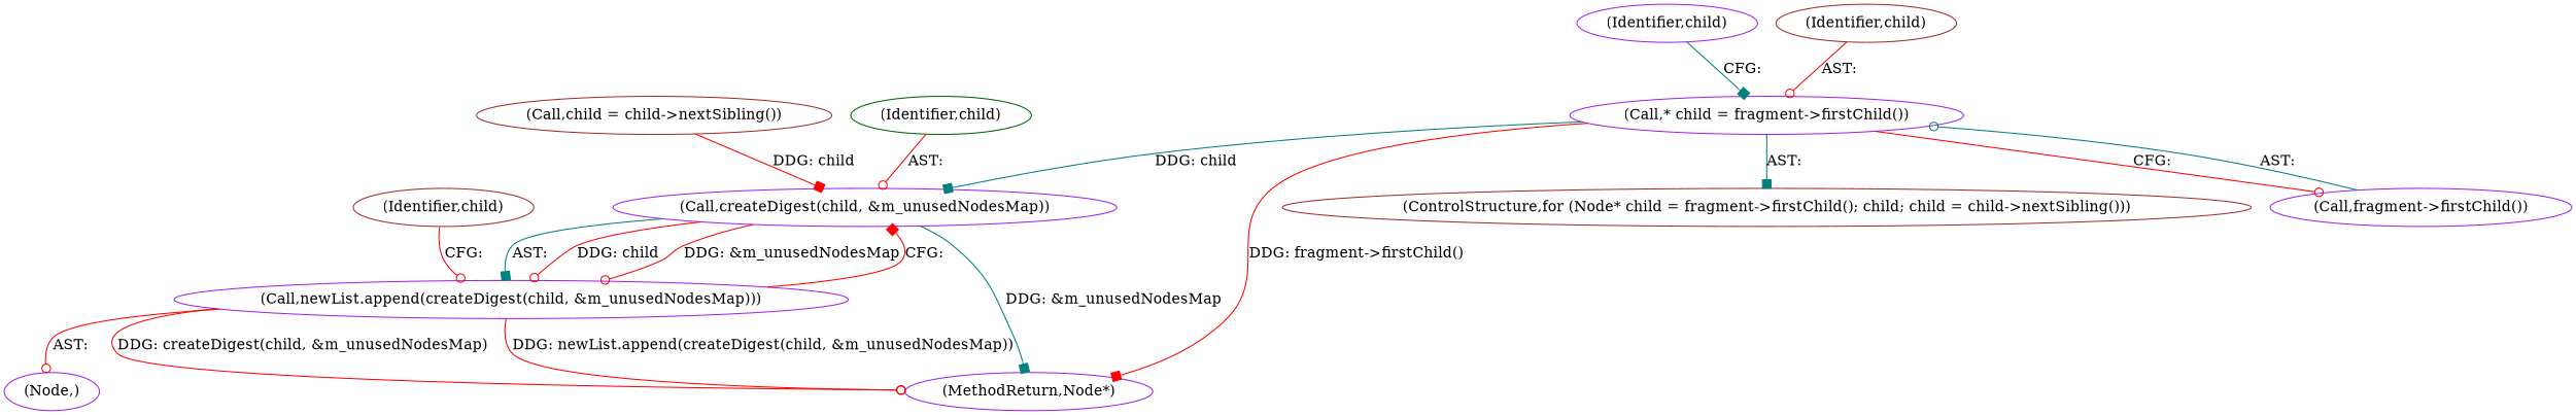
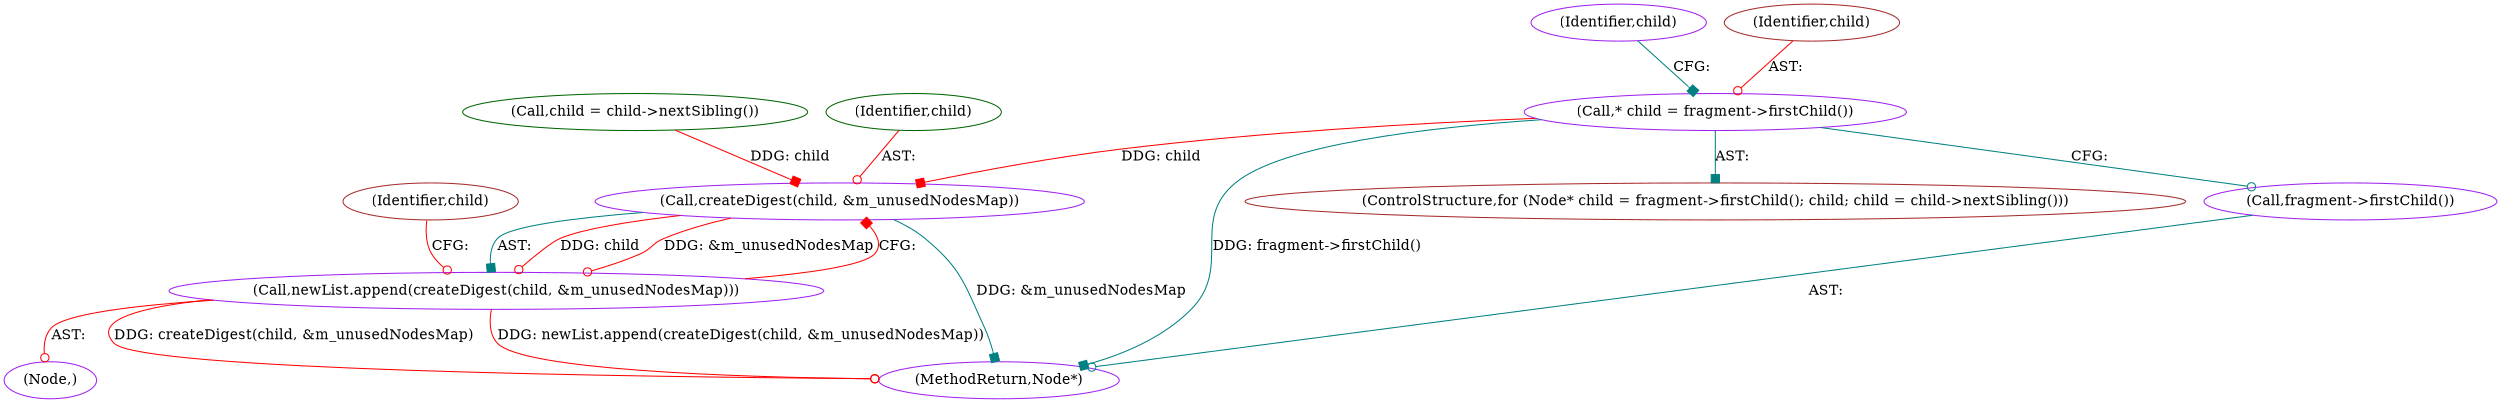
  digraph {
    node [color=purple]
    edge [arrowhead=odot color=red]
    n1 [label="(Call,* child = fragment->firstChild())"]
    n2 [label="(Call,createDigest(child, &m_unusedNodesMap))"]
    n3 [label="(MethodReturn,Node*)"]
    n4 [color=brown label="(ControlStructure,for (Node* child = fragment->firstChild(); child; child = child->nextSibling()))"]
    n5 [label="(Call,fragment->firstChild())"]
    n6 [label="(Call,newList.append(createDigest(child, &m_unusedNodesMap)))"]
    n7 [label="(Node,)"]
-   n8 [color=brown label="(Call,child = child->nextSibling())"]
+   n8 [color=darkgreen label="(Call,child = child->nextSibling())"]
    n9 [label="(Identifier,child)"]
    n10 [color=brown label="(Identifier,child)"]
    n11 [color=brown label="(Identifier,child)"]
    n12 [color=darkgreen label="(Identifier,child)"]
-   n1 -> n2 [arrowhead=box color=teal label="DDG: child"]
-   n1 -> n3 [arrowhead=box label="DDG: fragment->firstChild()"]
+   n1 -> n2 [arrowhead=box label="DDG: child"]
+   n1 -> n3 [arrowhead=box color=teal label="DDG: fragment->firstChild()"]
    n1 -> n4 [arrowhead=box color=teal label="AST: "]
-   n1 -> n5 [label="CFG: "]
+   n1 -> n5 [color=teal label="CFG: "]
    n2 -> n3 [arrowhead=box color=teal label="DDG: &m_unusedNodesMap"]
    n2 -> n6 [arrowhead=box color=teal label="AST: "]
    n2 -> n6 [label="DDG: child"]
    n2 -> n6 [label="DDG: &m_unusedNodesMap"]
-   n5 -> n1 [color=teal label="AST: "]
+   n5 -> n3 [color=teal label="AST: "]
    n6 -> n2 [arrowhead=box label="CFG: "]
    n6 -> n3 [label="DDG: createDigest(child, &m_unusedNodesMap)"]
    n6 -> n3 [label="DDG: newList.append(createDigest(child, &m_unusedNodesMap))"]
    n6 -> n7 [label="AST: "]
    n8 -> n2 [arrowhead=box label="DDG: child"]
    n9 -> n1 [arrowhead=box color=teal label="CFG: "]
    n10 -> n1 [label="AST: "]
    n11 -> n6 [label="CFG: "]
    n12 -> n2 [label="AST: "]
  }
